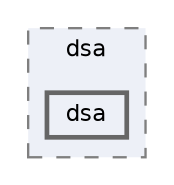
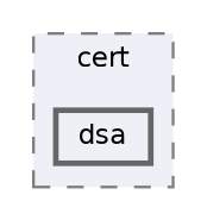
  digraph {
    compound=true
    rankdir=LR
    n1 [color=gray40 fillcolor="#edf0f7" fontname=Helvetica fontsize=10 height=0.2 label=dsa shape=box style="filled,bold" width=0.4]
    subgraph cluster_1 {
      bgcolor="#edf0f7"
      fontname=Helvetica
      fontsize=10
-     label=dsa
+     label=cert
      pencolor=grey50
      style="filled,dashed"
      n1
    }
  }
